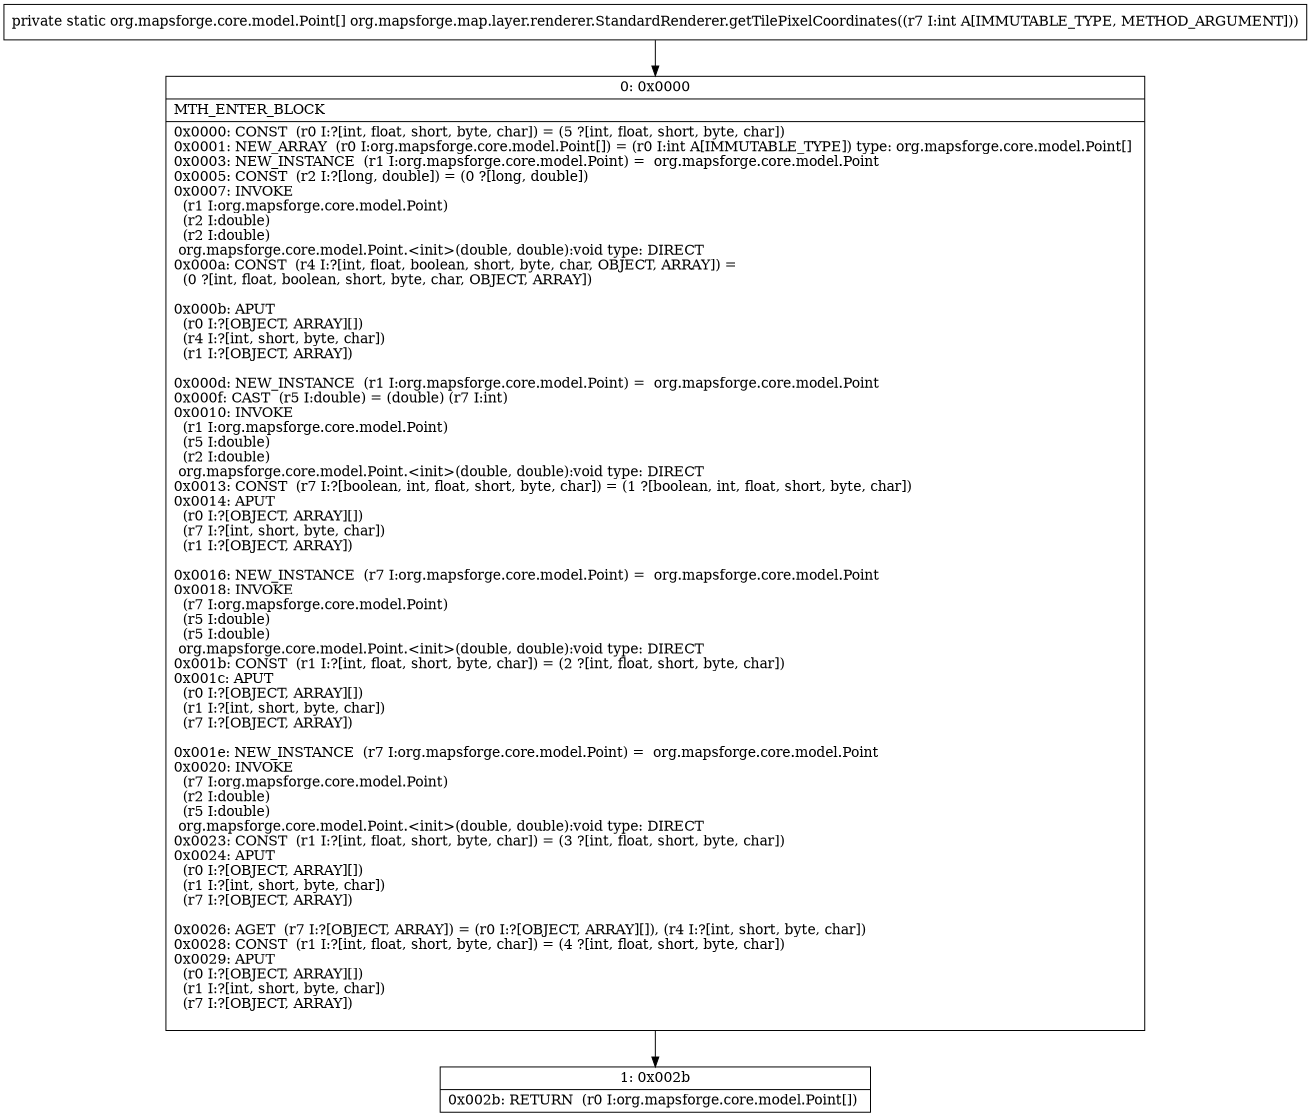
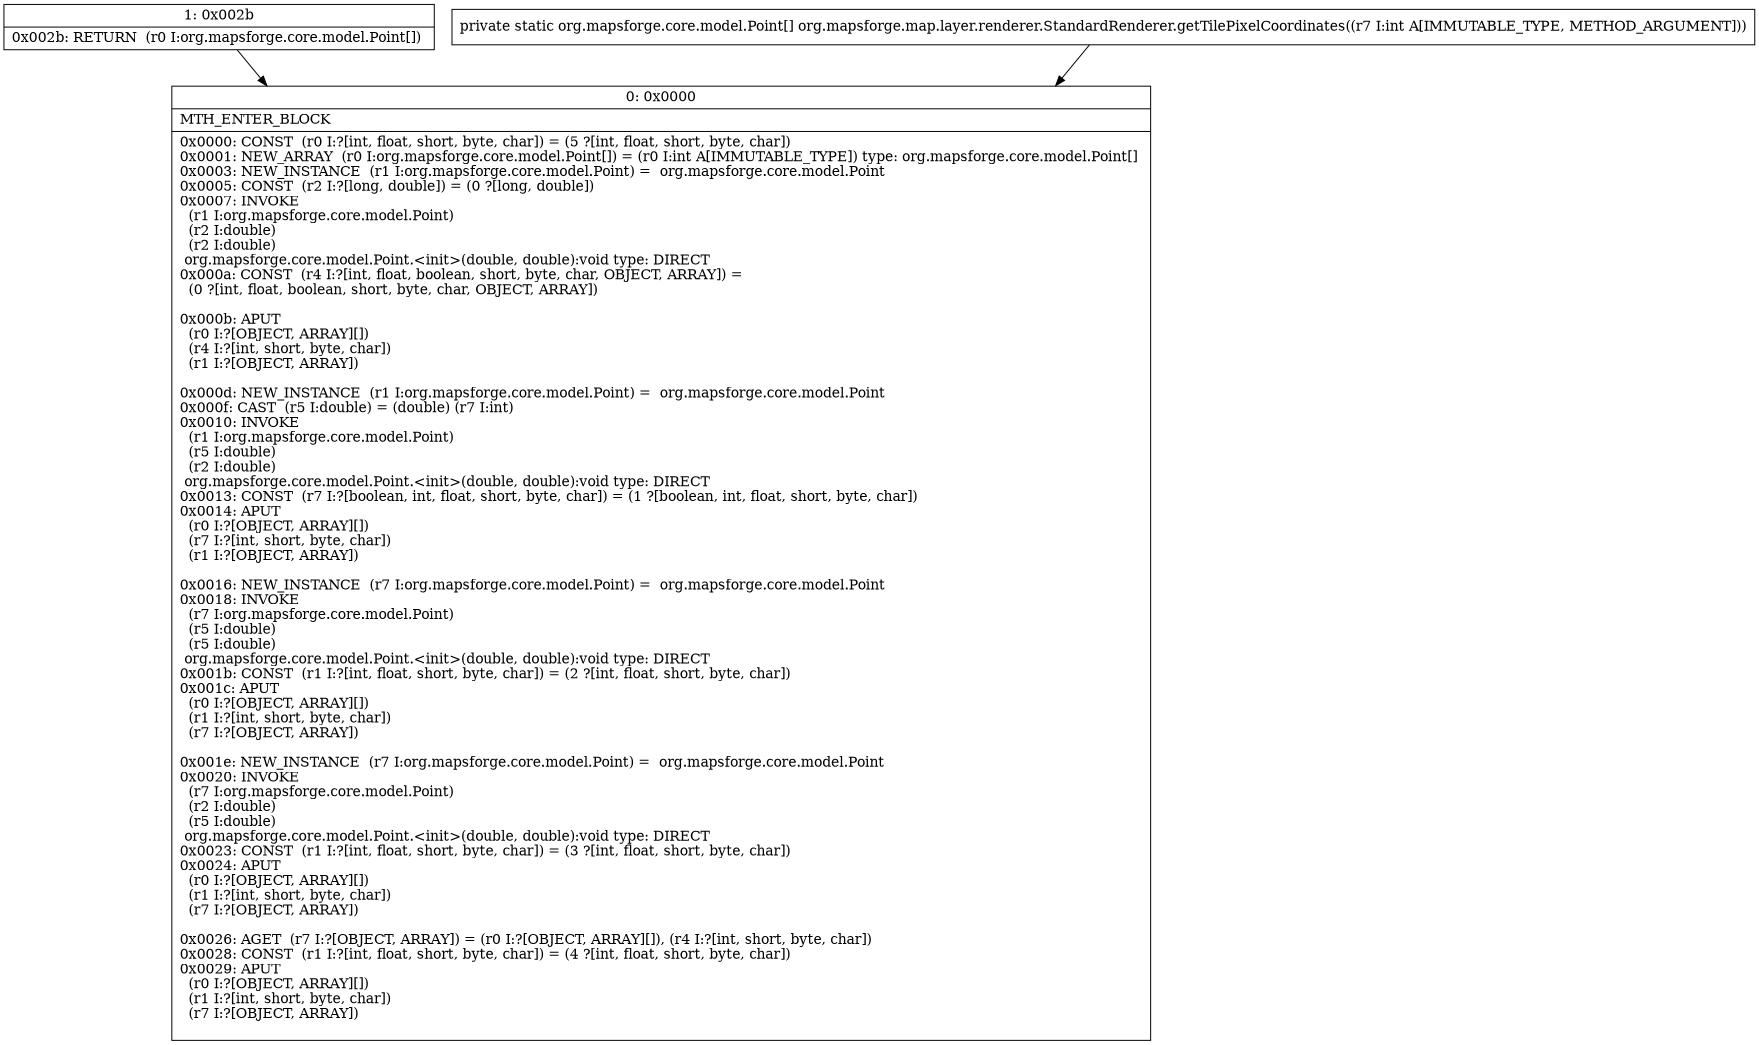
  digraph {
    node [shape=record]
    n1 [label="{0\:\ 0x0000|MTH_ENTER_BLOCK\l|0x0000: CONST  (r0 I:?[int, float, short, byte, char]) = (5 ?[int, float, short, byte, char]) \l0x0001: NEW_ARRAY  (r0 I:org.mapsforge.core.model.Point[]) = (r0 I:int A[IMMUTABLE_TYPE]) type: org.mapsforge.core.model.Point[] \l0x0003: NEW_INSTANCE  (r1 I:org.mapsforge.core.model.Point) =  org.mapsforge.core.model.Point \l0x0005: CONST  (r2 I:?[long, double]) = (0 ?[long, double]) \l0x0007: INVOKE  \l  (r1 I:org.mapsforge.core.model.Point)\l  (r2 I:double)\l  (r2 I:double)\l org.mapsforge.core.model.Point.\<init\>(double, double):void type: DIRECT \l0x000a: CONST  (r4 I:?[int, float, boolean, short, byte, char, OBJECT, ARRAY]) = \l  (0 ?[int, float, boolean, short, byte, char, OBJECT, ARRAY])\l \l0x000b: APUT  \l  (r0 I:?[OBJECT, ARRAY][])\l  (r4 I:?[int, short, byte, char])\l  (r1 I:?[OBJECT, ARRAY])\l \l0x000d: NEW_INSTANCE  (r1 I:org.mapsforge.core.model.Point) =  org.mapsforge.core.model.Point \l0x000f: CAST  (r5 I:double) = (double) (r7 I:int) \l0x0010: INVOKE  \l  (r1 I:org.mapsforge.core.model.Point)\l  (r5 I:double)\l  (r2 I:double)\l org.mapsforge.core.model.Point.\<init\>(double, double):void type: DIRECT \l0x0013: CONST  (r7 I:?[boolean, int, float, short, byte, char]) = (1 ?[boolean, int, float, short, byte, char]) \l0x0014: APUT  \l  (r0 I:?[OBJECT, ARRAY][])\l  (r7 I:?[int, short, byte, char])\l  (r1 I:?[OBJECT, ARRAY])\l \l0x0016: NEW_INSTANCE  (r7 I:org.mapsforge.core.model.Point) =  org.mapsforge.core.model.Point \l0x0018: INVOKE  \l  (r7 I:org.mapsforge.core.model.Point)\l  (r5 I:double)\l  (r5 I:double)\l org.mapsforge.core.model.Point.\<init\>(double, double):void type: DIRECT \l0x001b: CONST  (r1 I:?[int, float, short, byte, char]) = (2 ?[int, float, short, byte, char]) \l0x001c: APUT  \l  (r0 I:?[OBJECT, ARRAY][])\l  (r1 I:?[int, short, byte, char])\l  (r7 I:?[OBJECT, ARRAY])\l \l0x001e: NEW_INSTANCE  (r7 I:org.mapsforge.core.model.Point) =  org.mapsforge.core.model.Point \l0x0020: INVOKE  \l  (r7 I:org.mapsforge.core.model.Point)\l  (r2 I:double)\l  (r5 I:double)\l org.mapsforge.core.model.Point.\<init\>(double, double):void type: DIRECT \l0x0023: CONST  (r1 I:?[int, float, short, byte, char]) = (3 ?[int, float, short, byte, char]) \l0x0024: APUT  \l  (r0 I:?[OBJECT, ARRAY][])\l  (r1 I:?[int, short, byte, char])\l  (r7 I:?[OBJECT, ARRAY])\l \l0x0026: AGET  (r7 I:?[OBJECT, ARRAY]) = (r0 I:?[OBJECT, ARRAY][]), (r4 I:?[int, short, byte, char]) \l0x0028: CONST  (r1 I:?[int, float, short, byte, char]) = (4 ?[int, float, short, byte, char]) \l0x0029: APUT  \l  (r0 I:?[OBJECT, ARRAY][])\l  (r1 I:?[int, short, byte, char])\l  (r7 I:?[OBJECT, ARRAY])\l \l}"]
    n2 [label="{1\:\ 0x002b|0x002b: RETURN  (r0 I:org.mapsforge.core.model.Point[]) \l}"]
    n3 [label="{private static org.mapsforge.core.model.Point[] org.mapsforge.map.layer.renderer.StandardRenderer.getTilePixelCoordinates((r7 I:int A[IMMUTABLE_TYPE, METHOD_ARGUMENT])) }"]
-   n1 -> n2
+   n2 -> n1
    n3 -> n1
  }
